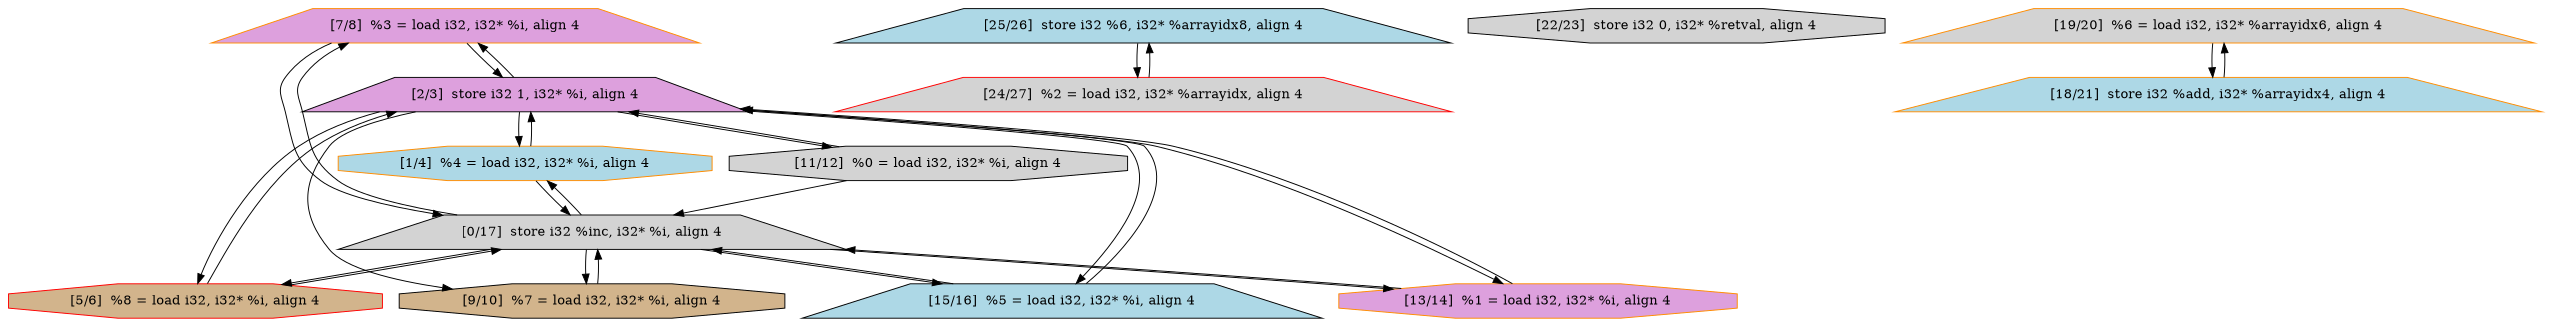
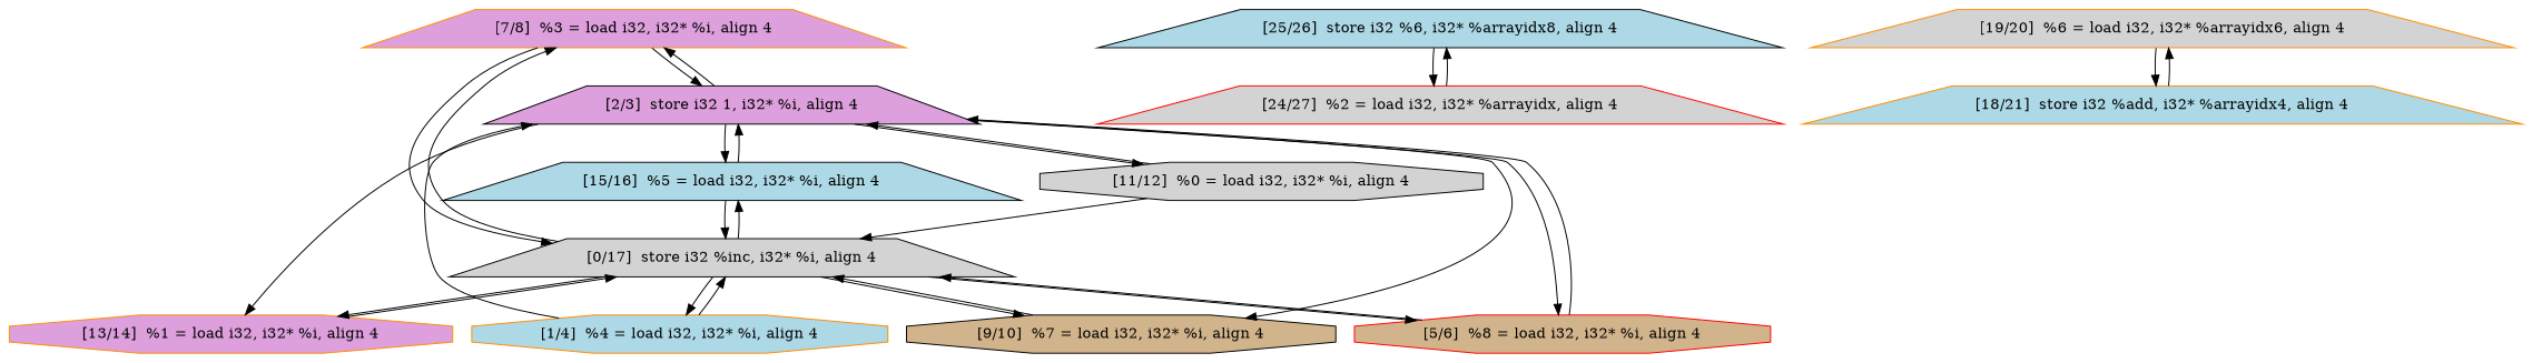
  digraph {
    node [color=black fillcolor=lightgrey shape=trapezium style=filled]
    n1 [color=darkorange fillcolor=plum label="[7/8]  %3 = load i32, i32* %i, align 4"]
    n2 [fillcolor=plum label="[2/3]  store i32 1, i32* %i, align 4"]
    n3 [label="[0/17]  store i32 %inc, i32* %i, align 4"]
    n4 [fillcolor=tan label="[9/10]  %7 = load i32, i32* %i, align 4" shape=octagon]
    n5 [color=darkorange fillcolor=plum label="[13/14]  %1 = load i32, i32* %i, align 4" shape=octagon]
    n6 [color=red fillcolor=tan label="[5/6]  %8 = load i32, i32* %i, align 4" shape=octagon]
    n7 [label="[11/12]  %0 = load i32, i32* %i, align 4" shape=octagon]
    n8 [fillcolor=lightblue label="[15/16]  %5 = load i32, i32* %i, align 4"]
    n9 [color=darkorange fillcolor=lightblue label="[1/4]  %4 = load i32, i32* %i, align 4" shape=octagon]
    n10 [fillcolor=lightblue label="[25/26]  store i32 %6, i32* %arrayidx8, align 4"]
    n11 [color=red label="[24/27]  %2 = load i32, i32* %arrayidx, align 4"]
-   n12 [label="[22/23]  store i32 0, i32* %retval, align 4" shape=octagon]
    n13 [color=darkorange label="[19/20]  %6 = load i32, i32* %arrayidx6, align 4"]
    n14 [color=darkorange fillcolor=lightblue label="[18/21]  store i32 %add, i32* %arrayidx4, align 4"]
    n1 -> n2
    n1 -> n3
    n2 -> n1
    n2 -> n4
    n2 -> n5
    n2 -> n6
    n2 -> n7
    n2 -> n8
-   n2 -> n9
    n3 -> n1
    n3 -> n4
    n3 -> n5
    n3 -> n6
    n3 -> n8
    n3 -> n9
    n4 -> n3
-   n5 -> n2
    n5 -> n3
    n6 -> n2
    n6 -> n3
    n7 -> n2
    n7 -> n3
    n8 -> n2
    n8 -> n3
    n9 -> n2
    n9 -> n3
    n10 -> n11
    n11 -> n10
    n13 -> n14
    n14 -> n13
  }
